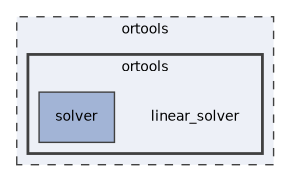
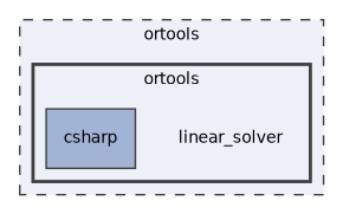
  digraph {
    compound=true
    node [fontname=Helvetica fontsize=10]
    n1 [label=linear_solver shape=plaintext]
-   n2 [color=grey25 fillcolor="#a2b4d6" label=solver shape=box style="filled,"]
+   n2 [color=grey25 fillcolor="#a2b4d6" label=csharp shape=box style="filled,"]
    subgraph cluster_1 {
      bgcolor="#edf0f7"
      fontname=Helvetica
      fontsize=10
      label=ortools
      pencolor=grey25
      style="filled,dashed,"
      subgraph cluster_2 {
        bgcolor="#edf0f7"
        fontname=Helvetica
        fontsize=10
        pencolor=grey25
        style="filled,bold,"
        n1
        n2
      }
    }
  }
